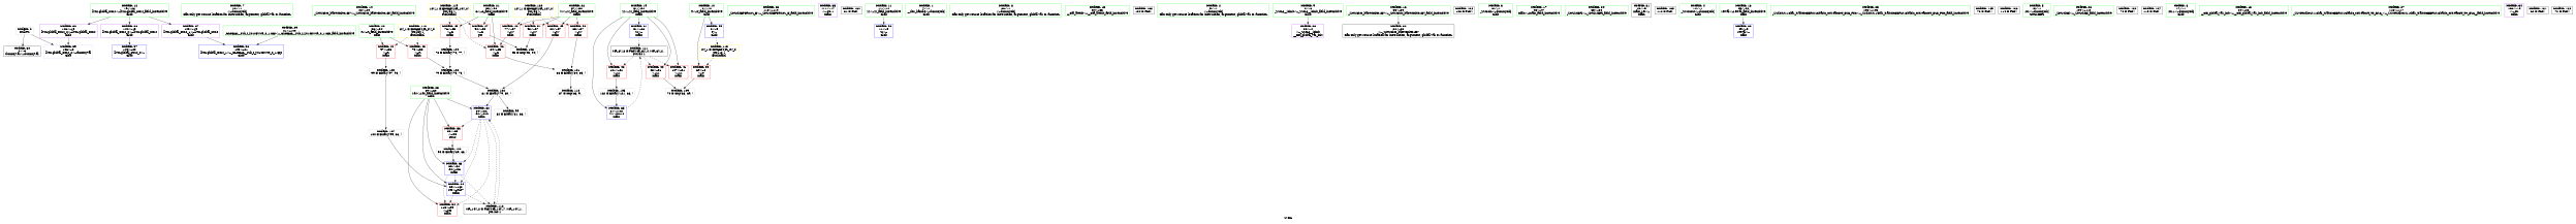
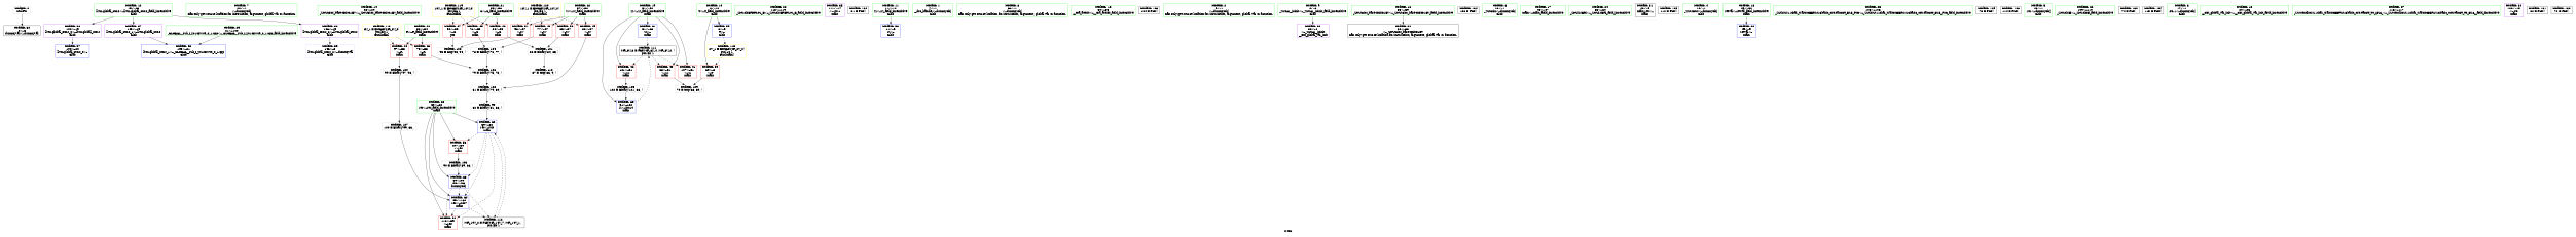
  digraph {
    label=SVFG
    node [color=green shape=record]
    edge [style=solid]
    n1 [color=grey label="{NodeID: 0\nNullPtr}"]
    n2 [color=black label="{NodeID: 30\n2\<--3\ndummyVal\<--dummyVal\n}"]
    n3 [color=blue label="{NodeID: 59\n146\<--3\nllvm.global_ctors_2\<--dummyVal\nGlob }" style=dotted]
    n4 [label="{NodeID: 7\n20\<--1\n\<--dummyObj\nCan only get source location for instruction, argument, global var or function.}"]
    n5 [label="{NodeID: 14\n28\<--29\n_ZNSt8ios_base4InitC1Ev\<--_ZNSt8ios_base4InitC1Ev_field_insensitive\n}"]
    n6 [color=grey label="{NodeID: 104\n78 = Binary(76, 77, )\n}"]
    n7 [color=grey label="{NodeID: 106\n79 = Binary(75, 78, )\n}"]
    n8 [color=grey label="{NodeID: 102\n81 = Binary(79, 80, )\n}"]
    n9 [color=grey label="{NodeID: 99\n82 = Binary(81, 66, )\n}"]
    n10 [label="{NodeID: 21\n55\<--56\nC\<--C_field_insensitive\nmain\n}"]
    n11 [color=red label="{NodeID: 45\n76\<--55\n\<--C\nmain\n}"]
    n12 [color=red label="{NodeID: 46\n84\<--55\n\<--C\nmain\n}"]
    n13 [color=red label="{NodeID: 47\n94\<--55\n\<--C\npts\n}"]
    n14 [color=grey label="{NodeID: 101\n86 = Binary(84, 85, )\n}"]
    n15 [color=grey label="{NodeID: 108\n95 = cmp(93, 94, )\n}"]
    n16 [color=grey label="{NodeID: 110\n87 = cmp(86, 9, )\n}"]
    n17 [color=black label="{NodeID: 111\nMR_6V_3 = PHI(MR_6V_4, MR_6V_2, )\npts\{52 \}\n}"]
    n18 [color=red label="{NodeID: 40\n68\<--51\n\<--zz\nmain\n}"]
    n19 [color=red label="{NodeID: 41\n107\<--51\n\<--zz\nmain\n}"]
    n20 [color=red label="{NodeID: 42\n121\<--51\n\<--zz\nmain\n}"]
    n21 [color=grey label="{NodeID: 109\n70 = cmp(68, 69, )\n}"]
    n22 [color=grey label="{NodeID: 105\n122 = Binary(121, 66, )\n}"]
    n23 [color=blue label="{NodeID: 65\n51\<--122\nzz\<--inc14\nmain\n}"]
    n24 [label="{NodeID: 28\n118\<--119\n_ZNSolsEPFRSoS_E\<--_ZNSolsEPFRSoS_E_field_insensitive\n}"]
    n25 [color=yellow label="{NodeID: 118\n8V_1 = ENCHI(MR_8V_0)\npts\{54 \}\nFun[main]}" style=double]
    n26 [color=red label="{NodeID: 43\n75\<--53\n\<--R\nmain\n}"]
    n27 [color=red label="{NodeID: 44\n97\<--53\n\<--R\nmain\n}"]
    n28 [color=grey label="{NodeID: 100\n99 = Binary(97, 98, )\n}"]
    n29 [color=grey label="{NodeID: 107\n100 = Binary(99, 66, )\n}"]
    n30 [color=purple label="{NodeID: 35\n111\<--17\n\<--.str.1\nmain\n}"]
    n31 [color=black label="{NodeID: 132\n31 = PHI()\n}"]
    n32 [color=red label="{NodeID: 49\n80\<--57\n\<--W\nmain\n}"]
    n33 [color=blue label="{NodeID: 62\n59\<--82\nres\<--sub\nmain\n}"]
    n34 [color=blue label="{NodeID: 56\n11\<--9\nzz\<--\nGlob }"]
-   n35 [color=blue label="{NodeID: 63\n59\<--90\nres\<--inc\nmain\n}"]
+   n35 [color=blue label="{NodeID: 63\n59\<--90\nres\<--inc\ndummyObj\n}"]
    n36 [color=red label="{NodeID: 54\n113\<--59\n\<--res\nmain\n}"]
    n37 [color=blue label="{NodeID: 64\n59\<--100\nres\<--sub7\nmain\n}"]
    n38 [color=black label="{NodeID: 112\nMR_14V_2 = PHI(MR_14V_7, MR_14V_1, )\npts\{60 \}\n}"]
-   n39 [color=red label="{NodeID: 53\n89\<--59\n\<--res\nctors\n}"]
+   n39 [color=red label="{NodeID: 53\n89\<--59\n\<--res\nmain\n}"]
    n40 [label="{NodeID: 1\n7\<--1\n__dso_handle\<--dummyObj\nGlob }"]
    n41 [label="{NodeID: 8\n66\<--1\n\<--dummyObj\nCan only get source location for instruction, argument, global var or function.}"]
    n42 [label="{NodeID: 15\n34\<--35\n__cxa_atexit\<--__cxa_atexit_field_insensitive\n}"]
    n43 [label="{NodeID: 22\n57\<--58\nW\<--W_field_insensitive\nmain\n}"]
    n44 [color=red label="{NodeID: 48\n77\<--57\n\<--W\nmain\n}"]
    n45 [color=red label="{NodeID: 50\n85\<--57\n\<--W\nmain\n}"]
    n46 [color=red label="{NodeID: 51\n93\<--57\n\<--W\nmain\n}"]
    n47 [color=grey label="{NodeID: 103\n90 = Binary(89, 66, )\n}"]
    n48 [label="{NodeID: 29\n21\<--140\n_GLOBAL__sub_I_y0105w49_0_1.cpp\<--_GLOBAL__sub_I_y0105w49_0_1.cpp_field_insensitive\n}"]
    n49 [color=blue label="{NodeID: 58\n145\<--21\nllvm.global_ctors_1\<--_GLOBAL__sub_I_y0105w49_0_1.cpp\nGlob }"]
    n50 [color=yellow label="{NodeID: 119\n10V_1 = ENCHI(MR_10V_0)\npts\{56 \}\nFun[main]}" style=double]
    n51 [color=purple label="{NodeID: 36\n144\<--19\nllvm.global_ctors_0\<--llvm.global_ctors\nGlob }"]
    n52 [color=blue label="{NodeID: 57\n144\<--20\nllvm.global_ctors_0\<--\nGlob }"]
    n53 [color=black label="{NodeID: 133\n104 = PHI()\n}"]
    n54 [label="{NodeID: 2\n9\<--1\n\<--dummyObj\nCan only get source location for instruction, argument, global var or function.}"]
    n55 [label="{NodeID: 9\n4\<--6\n_ZStL8__ioinit\<--_ZStL8__ioinit_field_insensitive\nGlob }"]
    n56 [color=purple label="{NodeID: 33\n30\<--4\n\<--_ZStL8__ioinit\n__cxx_global_var_init\n}"]
    n57 [label="{NodeID: 16\n33\<--39\n_ZNSt8ios_base4InitD1Ev\<--_ZNSt8ios_base4InitD1Ev_field_insensitive\n}"]
    n58 [color=black label="{NodeID: 32\n32\<--33\n\<--_ZNSt8ios_base4InitD1Ev\nCan only get source location for instruction, argument, global var or function.}"]
    n59 [label="{NodeID: 23\n59\<--60\nres\<--res_field_insensitive\nmain\n}"]
    n60 [color=yellow label="{NodeID: 120\n12V_1 = ENCHI(MR_12V_0)\npts\{58 \}\nFun[main]}" style=double]
    n61 [color=purple label="{NodeID: 37\n145\<--19\nllvm.global_ctors_1\<--llvm.global_ctors\nGlob }"]
    n62 [color=black label="{NodeID: 134\n108 = PHI()\n}"]
    n63 [label="{NodeID: 3\n13\<--1\n_ZSt3cin\<--dummyObj\nGlob }"]
    n64 [label="{NodeID: 10\n8\<--10\nT\<--T_field_insensitive\nGlob }"]
    n65 [color=red label="{NodeID: 39\n69\<--8\n\<--T\nmain\n}"]
    n66 [color=blue label="{NodeID: 55\n8\<--9\nT\<--\nGlob }"]
    n67 [color=yellow label="{NodeID: 115\n2V_1 = ENCHI(MR_2V_0)\npts\{10 \}\nFun[main]}" style=double]
    n68 [label="{NodeID: 17\n46\<--47\nmain\<--main_field_insensitive\n}"]
    n69 [label="{NodeID: 24\n63\<--64\n_ZNSirsERi\<--_ZNSirsERi_field_insensitive\n}"]
    n70 [color=black label="{NodeID: 31\n48\<--9\nmain_ret\<--\nmain\n}"]
    n71 [color=purple label="{NodeID: 38\n146\<--19\nllvm.global_ctors_2\<--llvm.global_ctors\nGlob }"]
    n72 [color=black label="{NodeID: 135\n112 = PHI()\n}"]
    n73 [label="{NodeID: 4\n14\<--1\n_ZSt4cout\<--dummyObj\nGlob }"]
    n74 [label="{NodeID: 11\n11\<--12\nzz\<--zz_field_insensitive\nGlob }"]
    n75 [label="{NodeID: 18\n49\<--50\nretval\<--retval_field_insensitive\nmain\n}"]
    n76 [color=blue label="{NodeID: 60\n49\<--9\nretval\<--\nmain\n}"]
    n77 [label="{NodeID: 25\n105\<--106\n_ZStlsISt11char_traitsIcEERSt13basic_ostreamIcT_ES5_PKc\<--_ZStlsISt11char_traitsIcEERSt13basic_ostreamIcT_ES5_PKc_field_insensitive\n}"]
    n78 [color=black label="{NodeID: 129\n73 = PHI()\n}"]
    n79 [color=black label="{NodeID: 136\n114 = PHI()\n}"]
-   n80 [label="{NodeID: 5\n15\<--1\n.str\<--dummyObj\nZNSirsERi }"]
+   n80 [label="{NodeID: 5\n15\<--1\n.str\<--dummyObj\nGlob }"]
    n81 [label="{NodeID: 12\n19\<--23\nllvm.global_ctors\<--llvm.global_ctors_field_insensitive\nGlob }"]
    n82 [label="{NodeID: 19\n51\<--52\nzz\<--zz_field_insensitive\nmain\n}"]
    n83 [color=blue label="{NodeID: 61\n51\<--66\nzz\<--\nmain\n}"]
    n84 [label="{NodeID: 26\n109\<--110\n_ZNSolsEi\<--_ZNSolsEi_field_insensitive\n}"]
    n85 [color=black label="{NodeID: 130\n74 = PHI()\n}"]
    n86 [color=black label="{NodeID: 137\n115 = PHI()\n}"]
    n87 [label="{NodeID: 6\n17\<--1\n.str.1\<--dummyObj\nGlob }"]
    n88 [label="{NodeID: 13\n24\<--25\n__cxx_global_var_init\<--__cxx_global_var_init_field_insensitive\n}"]
    n89 [label="{NodeID: 20\n53\<--54\nR\<--R_field_insensitive\nmain\n}"]
    n90 [label="{NodeID: 27\n116\<--117\n_ZSt4endlIcSt11char_traitsIcEERSt13basic_ostreamIT_T0_ES6_\<--_ZSt4endlIcSt11char_traitsIcEERSt13basic_ostreamIT_T0_ES6__field_insensitive\n}"]
    n91 [color=purple label="{NodeID: 34\n103\<--15\n\<--.str\nmain\n}"]
    n92 [color=black label="{NodeID: 131\n62 = PHI()\n}"]
    n93 [color=black label="{NodeID: 138\n72 = PHI()\n}"]
    n1 -> n2
-   n1 -> n3
    n6 -> n7
    n7 -> n8
    n8 -> n9
-   n8 -> n33
+   n9 -> n33
    n10 -> n11
    n10 -> n12
    n10 -> n13
    n11 -> n6
    n12 -> n14
    n13 -> n15
    n14 -> n16
    n17 -> n18 [style=dashed]
    n17 -> n19 [style=dashed]
    n17 -> n20 [style=dashed]
    n18 -> n21
    n20 -> n22
    n22 -> n23
    n23 -> n17 [style=dashed]
    n25 -> n26 [style=dashed]
    n25 -> n27 [style=dashed]
    n26 -> n7
    n27 -> n28
    n28 -> n29
    n29 -> n37
    n32 -> n8
    n33 -> n35 [style=dashed]
    n33 -> n36 [style=dashed]
    n33 -> n37 [style=dashed]
    n33 -> n38 [style=dashed]
    n33 -> n39 [style=dashed]
    n35 -> n36 [style=dashed]
    n35 -> n37 [style=dashed]
    n35 -> n38 [style=dashed]
    n37 -> n36 [style=dashed]
    n37 -> n38 [style=dashed]
    n38 -> n33 [style=dashed]
    n39 -> n47
    n43 -> n32
    n43 -> n44
    n43 -> n45
    n43 -> n46
-   n44 -> n12
+   n44 -> n6
    n45 -> n14
    n46 -> n15
    n47 -> n35
    n48 -> n49
    n50 -> n11 [style=dashed]
    n50 -> n12 [style=dashed]
    n50 -> n13 [style=dashed]
    n51 -> n52
    n55 -> n56
    n57 -> n58
    n59 -> n33
    n59 -> n35
    n59 -> n36
    n59 -> n37
    n59 -> n39
    n60 -> n32 [style=dashed]
    n60 -> n44 [style=dashed]
    n60 -> n45 [style=dashed]
    n60 -> n46 [style=dashed]
    n61 -> n49
    n64 -> n65
    n64 -> n66
    n65 -> n21
    n66 -> n67 [style=dashed]
    n67 -> n65 [style=dashed]
    n71 -> n3
    n74 -> n34
    n75 -> n76
    n81 -> n51
    n81 -> n61
    n81 -> n71
    n82 -> n18
    n82 -> n19
    n82 -> n20
    n82 -> n23
    n82 -> n83
    n83 -> n17 [style=dashed]
    n89 -> n26
    n89 -> n27
  }
